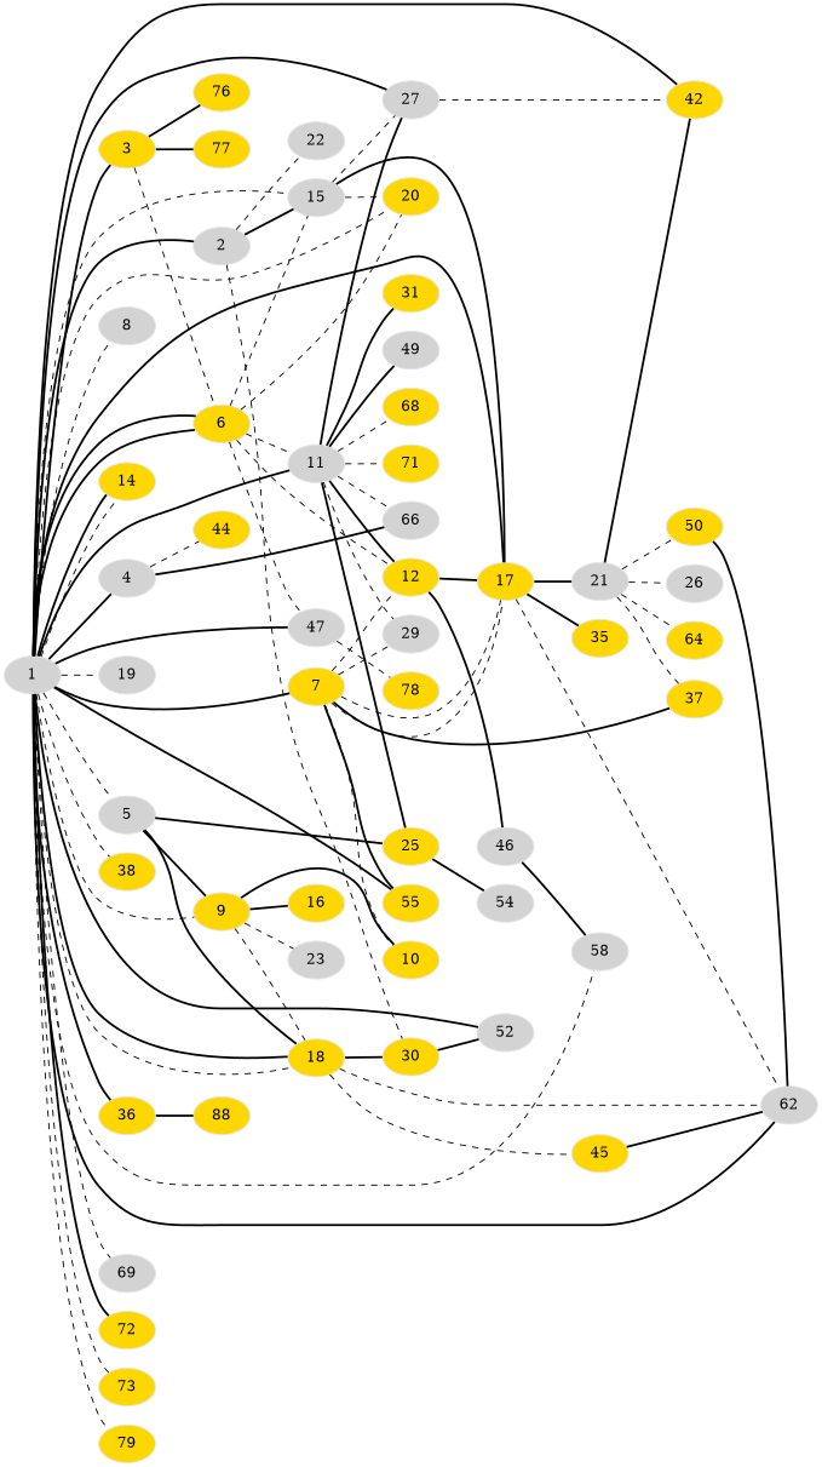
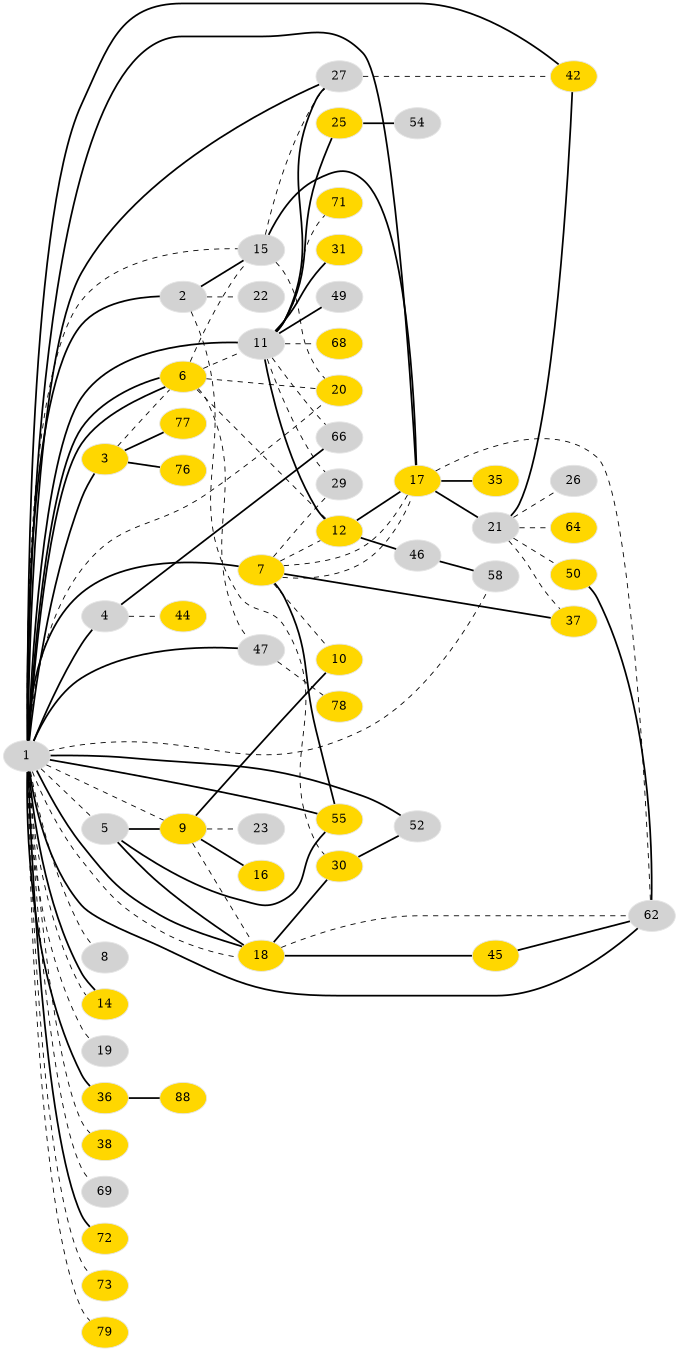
  graph {
    rankdir=LR
    node [color=gray90 fillcolor=gold style=filled]
    edge [style=bold]
    1 [fillcolor=lightgrey]
    2 [fillcolor=lightgrey]
    3
    4 [fillcolor=lightgrey]
    5 [fillcolor=lightgrey]
    6 [super="+67"]
    7 [super="+53"]
    8 [fillcolor=lightgrey]
    9 [super="+13+40"]
    11 [fillcolor=lightgrey]
    14 [super="+57"]
    15 [fillcolor=lightgrey super="+24+51"]
    17 [super="+43"]
    18 [super="+59"]
    19 [fillcolor=lightgrey]
    20
    27 [fillcolor=lightgrey]
    36 [super="+41"]
    38
    42
    47 [fillcolor=lightgrey]
    52 [fillcolor=lightgrey super="+60"]
    55
    58 [fillcolor=lightgrey super="+80"]
    62 [fillcolor=lightgrey super="+63"]
    69 [fillcolor=lightgrey]
    72
    73
    79
    22 [fillcolor=lightgrey]
    30 [super="+39"]
    76
    77
    44
    66 [fillcolor=lightgrey]
    25 [super="+65+32"]
    12 [super="+56+61+33+28"]
    10
    29 [fillcolor=lightgrey]
    37
    16
    23 [fillcolor=lightgrey]
    31
    49 [fillcolor=lightgrey]
    68
    71
    21 [fillcolor=lightgrey]
    35
    45
    n50 [label=88]
    78
    54 [fillcolor=lightgrey]
    46 [fillcolor=lightgrey]
    26 [fillcolor=lightgrey super="+70"]
    50
    64
    1 -- 2
    1 -- 3
    1 -- 4
    1 -- 5 [style=dashed]
    1 -- 6
    1 -- 6
    1 -- 7
    1 -- 8 [style=dashed]
    1 -- 9 [style=dashed]
    1 -- 11
    1 -- 14 [style=dashed]
    1 -- 14
    1 -- 15 [style=dashed]
    1 -- 17 [weight=2]
    1 -- 18 [style=dashed]
    1 -- 18
    1 -- 19 [style=dashed]
    1 -- 20 [style=dashed]
    1 -- 27
    1 -- 36
    1 -- 38 [style=dashed]
    1 -- 42
    1 -- 47
    1 -- 52
    1 -- 55
    1 -- 58 [style=dashed]
    1 -- 62 [weight=2]
    1 -- 69 [style=dashed]
    1 -- 72
    1 -- 73 [style=dashed]
    1 -- 79 [style=dashed]
    2 -- 15
    2 -- 22 [style=dashed]
    2 -- 30 [style=dashed]
    3 -- 6 [style=dashed]
    3 -- 76
    3 -- 77
    4 -- 44 [style=dashed]
    4 -- 66
    5 -- 9
    5 -- 18
-   5 -- 25
+   5 -- 55
    6 -- 11 [style=dashed]
    6 -- 15 [style=dashed]
    6 -- 20 [style=dashed]
    6 -- 47 [style=dashed]
    6 -- 12 [style=dashed]
    7 -- 17 [style=dashed]
    7 -- 17 [style=dashed]
    7 -- 55
    7 -- 12 [style=dashed weight=2]
    7 -- 10 [style=dashed]
    7 -- 29 [style=dashed]
    7 -- 37
    9 -- 18 [style=dashed]
    9 -- 10
    9 -- 16
    9 -- 23 [style=dashed]
    11 -- 27
    11 -- 66 [style=dashed]
    11 -- 25
    11 -- 12
    11 -- 29 [style=dashed]
    11 -- 31
    11 -- 49
    11 -- 68 [style=dashed]
    11 -- 71 [style=dashed]
    15 -- 17
    15 -- 20 [style=dashed]
    15 -- 27 [style=dashed]
    17 -- 62 [style=dashed]
    17 -- 21
    17 -- 35
    18 -- 62 [style=dashed weight=2]
    18 -- 30
-   18 -- 45 [style=dashed]
+   18 -- 45
    27 -- 42 [style=dashed]
    36 -- n50
    47 -- 78 [style=dashed]
    30 -- 52
    25 -- 54
    12 -- 17
    12 -- 46
    21 -- 42
    21 -- 37 [style=dashed]
    21 -- 26 [style=dashed]
    21 -- 50 [style=dashed]
    21 -- 64 [style=dashed]
    45 -- 62
    46 -- 58
    50 -- 62
  }
